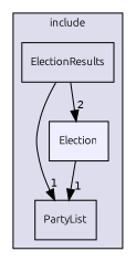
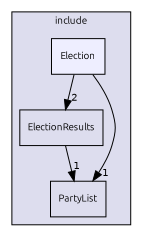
  digraph {
    compound=true
    fontname=Ubuntu
    node [fontname=Ubuntu fontsize=10 shape=box]
    edge [fontname=Ubuntu headlabel=1 labeldistance=1.5 labelfontname=Helvetica labelfontsize=10]
    n1 [label=ElectionResults]
    n2 [label=PartyList]
    n3 [fillcolor="#eeeeff" label=Election pencolor=black style=filled]
    subgraph cluster_1 {
      bgcolor="#ddddee"
      fontsize=10
      label=include
      pencolor=black
      n1
      n2
      n3
    }
    n1 -> n2
-   n1 -> n3 [headlabel=2]
+   n3 -> n1 [headlabel=2]
    n3 -> n2
  }
